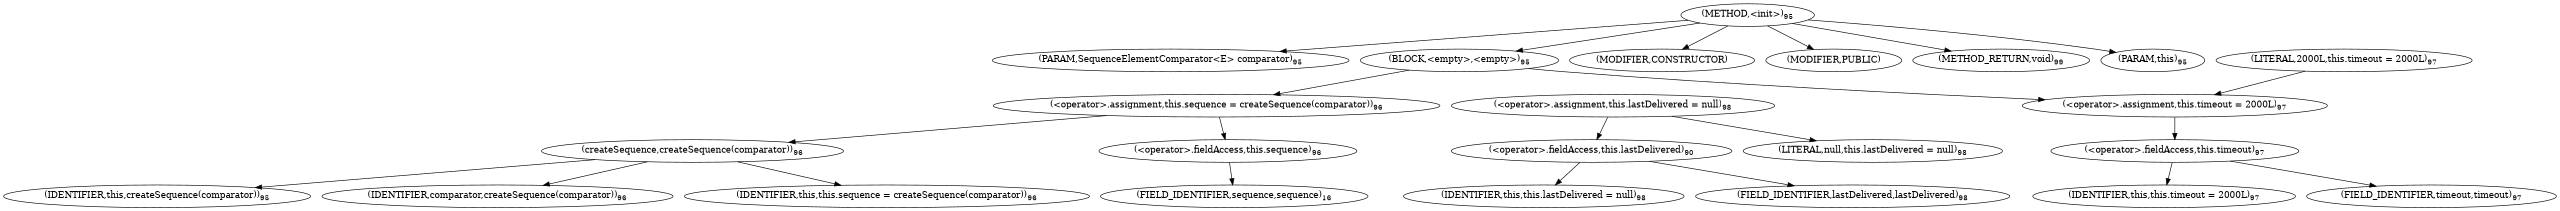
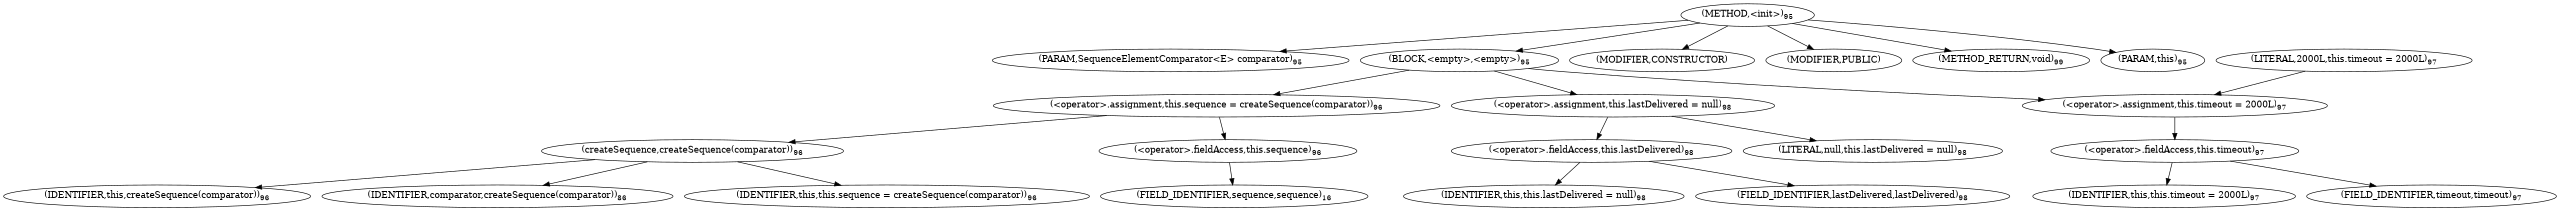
  digraph {
    n1 [label=<(METHOD,&lt;init&gt;)<SUB>95</SUB>>]
    n2 [label=<(PARAM,this)<SUB>95</SUB>>]
    n3 [label=<(PARAM,SequenceElementComparator&lt;E&gt; comparator)<SUB>95</SUB>>]
    n4 [label=<(BLOCK,&lt;empty&gt;,&lt;empty&gt;)<SUB>95</SUB>>]
    n5 [label=<(MODIFIER,CONSTRUCTOR)>]
    n6 [label=<(MODIFIER,PUBLIC)>]
    n7 [label=<(METHOD_RETURN,void)<SUB>99</SUB>>]
    n8 [label=<(&lt;operator&gt;.assignment,this.sequence = createSequence(comparator))<SUB>96</SUB>>]
    n9 [label=<(&lt;operator&gt;.assignment,this.timeout = 2000L)<SUB>97</SUB>>]
    n10 [label=<(&lt;operator&gt;.assignment,this.lastDelivered = null)<SUB>98</SUB>>]
    n11 [label=<(&lt;operator&gt;.fieldAccess,this.sequence)<SUB>96</SUB>>]
    n12 [label=<(createSequence,createSequence(comparator))<SUB>96</SUB>>]
    n13 [label=<(&lt;operator&gt;.fieldAccess,this.timeout)<SUB>97</SUB>>]
-   n14 [label=<(&lt;operator&gt;.fieldAccess,this.lastDelivered)<SUB>90</SUB>>]
+   n14 [label=<(&lt;operator&gt;.fieldAccess,this.lastDelivered)<SUB>98</SUB>>]
    n15 [label=<(LITERAL,null,this.lastDelivered = null)<SUB>98</SUB>>]
    n16 [label=<(FIELD_IDENTIFIER,sequence,sequence)<SUB>16</SUB>>]
    n17 [label=<(IDENTIFIER,this,this.sequence = createSequence(comparator))<SUB>96</SUB>>]
-   n18 [label=<(IDENTIFIER,this,createSequence(comparator))<SUB>95</SUB>>]
-   n19 [label=<(IDENTIFIER,comparator,createSequence(comparator))<SUB>96</SUB>>]
+   n18 [label=<(IDENTIFIER,this,createSequence(comparator))<SUB>96</SUB>>]
+   n19 [label=<(IDENTIFIER,comparator,createSequence(comparator))<SUB>86</SUB>>]
    n20 [label=<(IDENTIFIER,this,this.timeout = 2000L)<SUB>97</SUB>>]
    n21 [label=<(FIELD_IDENTIFIER,timeout,timeout)<SUB>97</SUB>>]
    n22 [label=<(LITERAL,2000L,this.timeout = 2000L)<SUB>97</SUB>>]
    n23 [label=<(IDENTIFIER,this,this.lastDelivered = null)<SUB>98</SUB>>]
    n24 [label=<(FIELD_IDENTIFIER,lastDelivered,lastDelivered)<SUB>98</SUB>>]
    n1 -> n2
    n1 -> n3
    n1 -> n4
    n1 -> n5
    n1 -> n6
    n1 -> n7
    n4 -> n8
    n4 -> n9
+   n4 -> n10
    n8 -> n11
    n8 -> n12
    n9 -> n13
    n10 -> n14
    n10 -> n15
    n11 -> n16
    n12 -> n17
    n12 -> n18
    n12 -> n19
    n13 -> n20
    n13 -> n21
    n14 -> n23
    n14 -> n24
    n22 -> n9
  }
